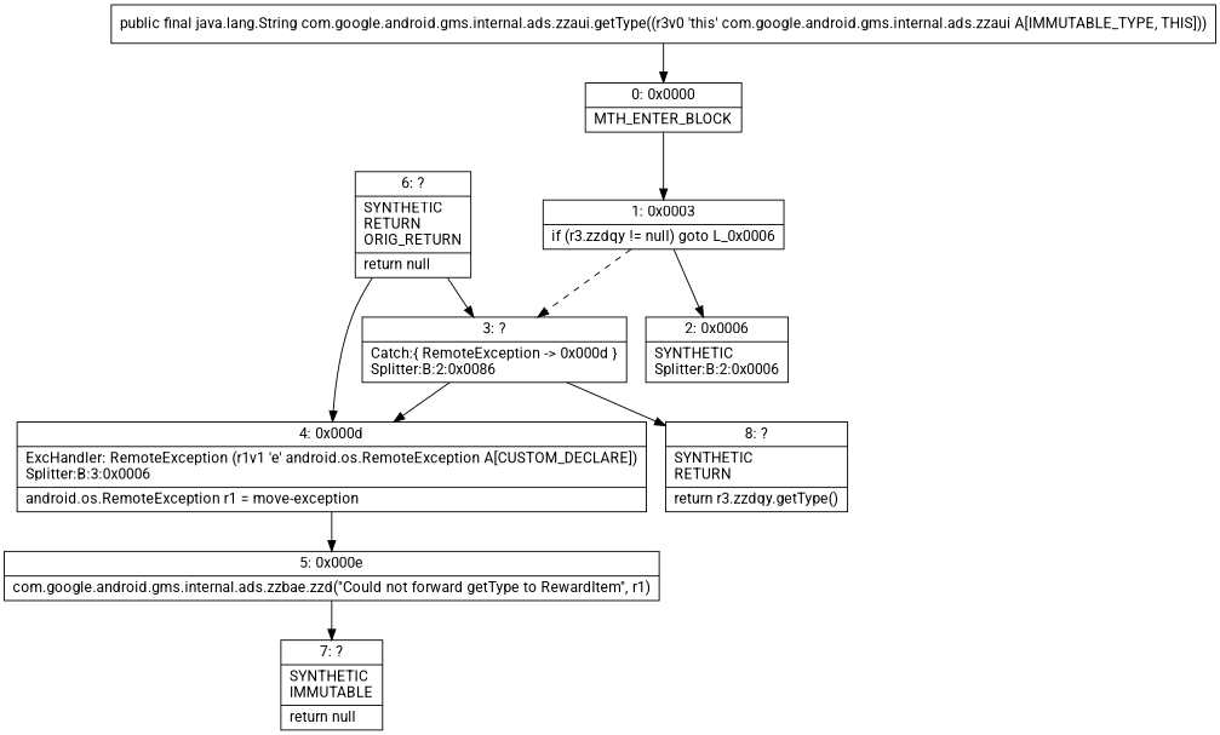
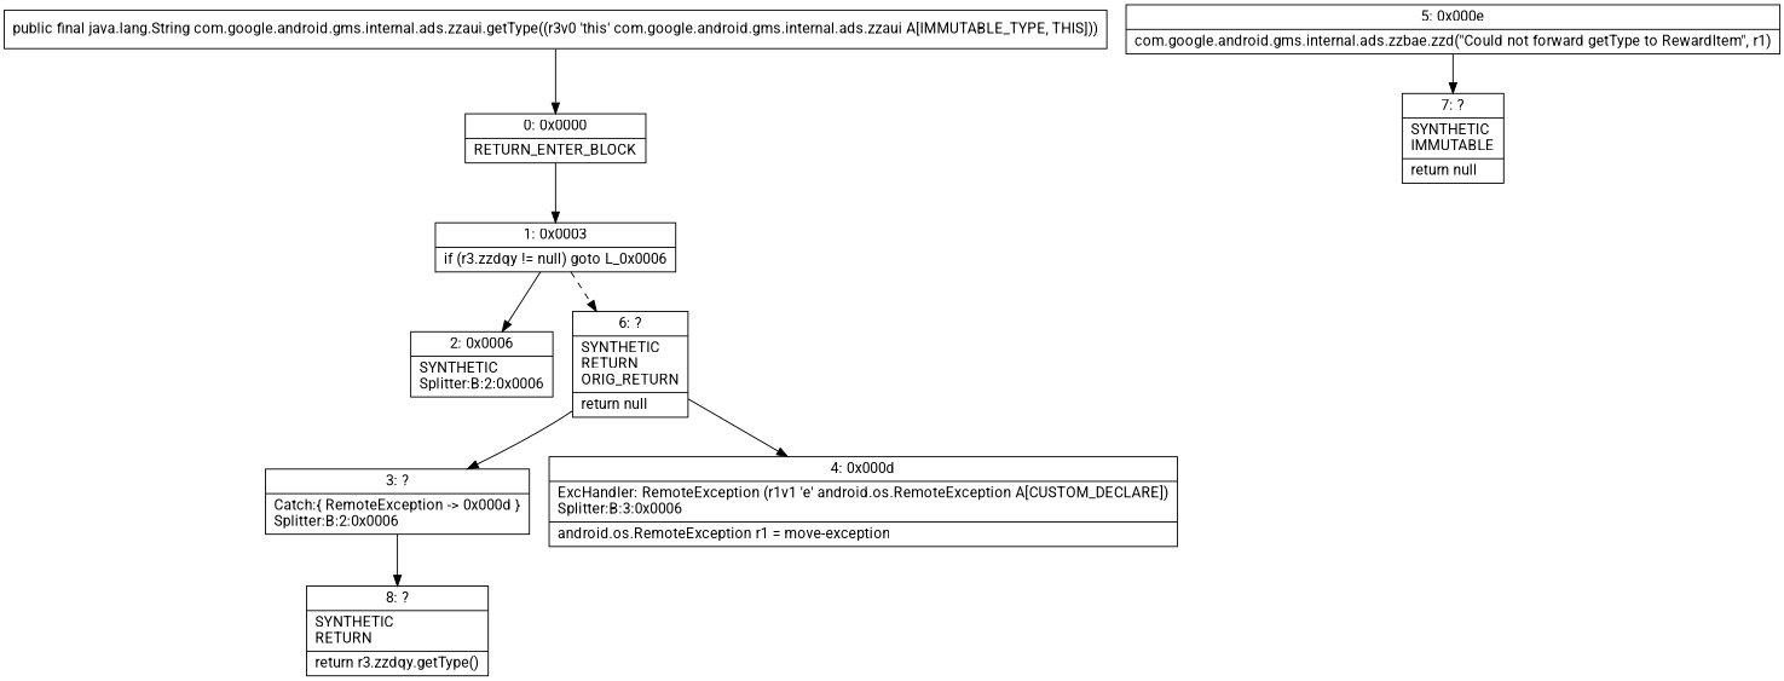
  digraph {
    fontname=Roboto
    node [fontname=Roboto shape=record]
    edge [fontname=Roboto]
-   n1 [label="{0\:\ 0x0000|MTH_ENTER_BLOCK\l}"]
+   n1 [label="{0\:\ 0x0000|RETURN_ENTER_BLOCK\l}"]
    n2 [label="{1\:\ 0x0003|if (r3.zzdqy != null) goto L_0x0006\l}"]
    n3 [label="{2\:\ 0x0006|SYNTHETIC\lSplitter:B:2:0x0006\l}"]
    n4 [label="{6\:\ ?|SYNTHETIC\lRETURN\lORIG_RETURN\l|return null\l}"]
-   n5 [label="{3\:\ ?|Catch:\{ RemoteException \-\> 0x000d \}\lSplitter:B:2:0x0086\l}"]
+   n5 [label="{3\:\ ?|Catch:\{ RemoteException \-\> 0x000d \}\lSplitter:B:2:0x0006\l}"]
    n6 [label="{4\:\ 0x000d|ExcHandler: RemoteException (r1v1 'e' android.os.RemoteException A[CUSTOM_DECLARE])\lSplitter:B:3:0x0006\l|android.os.RemoteException r1 = move\-exception\l}"]
    n7 [label="{8\:\ ?|SYNTHETIC\lRETURN\l|return r3.zzdqy.getType()\l}"]
    n8 [label="{5\:\ 0x000e|com.google.android.gms.internal.ads.zzbae.zzd(\"Could not forward getType to RewardItem\", r1)\l}"]
    n9 [label="{7\:\ ?|SYNTHETIC\lIMMUTABLE\l|return null\l}"]
    n10 [label="{public final java.lang.String com.google.android.gms.internal.ads.zzaui.getType((r3v0 'this' com.google.android.gms.internal.ads.zzaui A[IMMUTABLE_TYPE, THIS])) }"]
    n1 -> n2
    n2 -> n3
-   n2 -> n5 [style=dashed]
+   n2 -> n4 [style=dashed]
    n4 -> n5
    n4 -> n6
-   n5 -> n6
    n5 -> n7
-   n6 -> n8
    n8 -> n9
    n10 -> n1
  }
